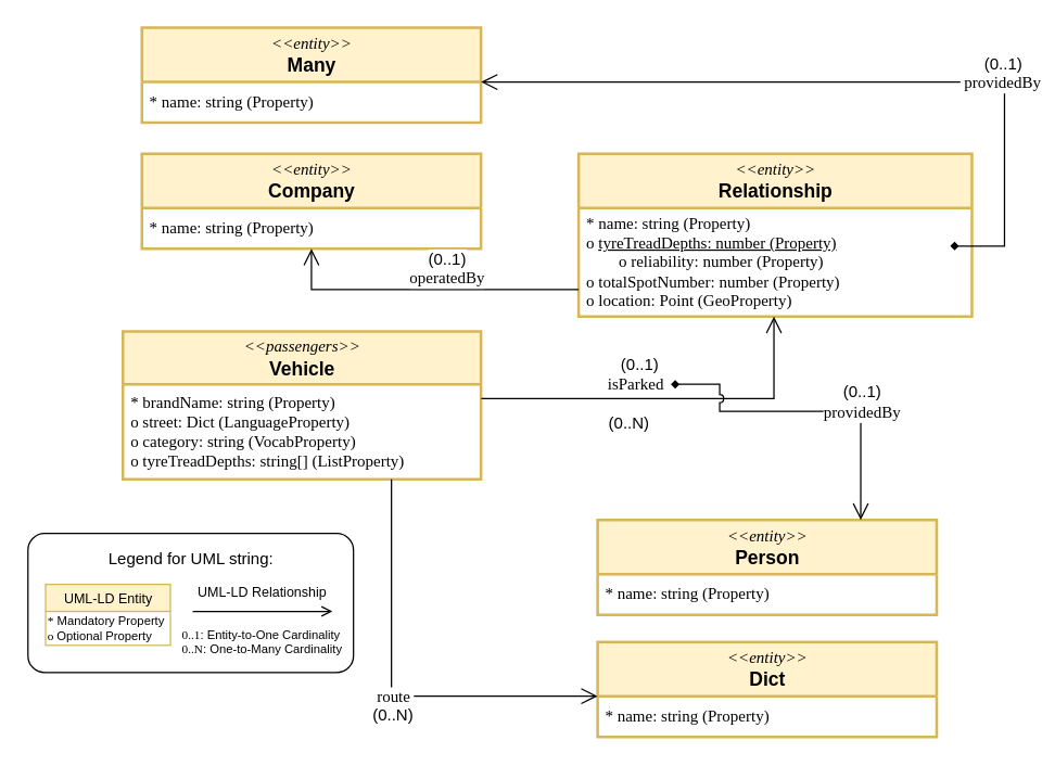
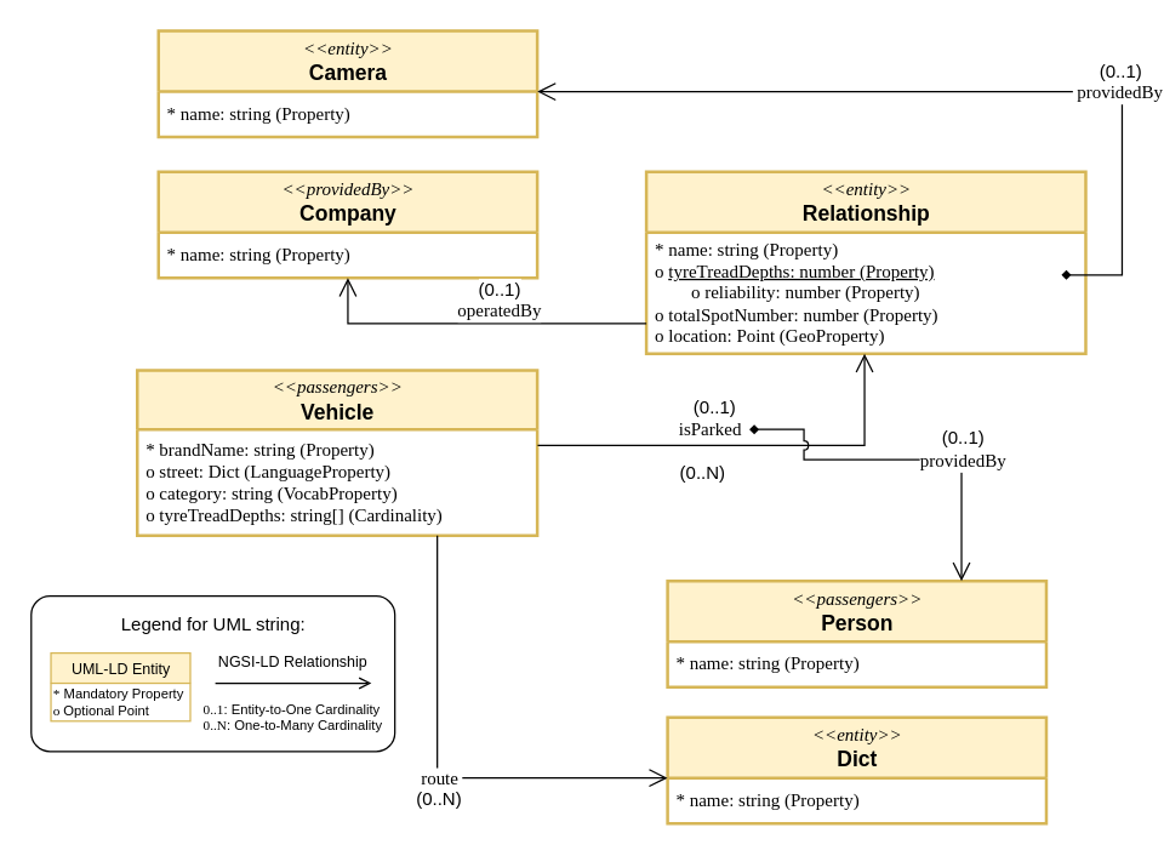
  <mxCell id="0" />
  <mxCell id="1" parent="0" />
  <mxCell id="2" value="&lt;font face=&quot;Tahoma&quot;&gt;&lt;i style=&quot;&quot;&gt;&lt;font style=&quot;font-size: 12px;&quot;&gt;&amp;lt;&amp;lt;passengers&amp;gt;&amp;gt;&lt;/font&gt;&lt;/i&gt;&lt;br&gt;&lt;/font&gt;&lt;b&gt;Vehicle&lt;/b&gt;" style="swimlane;childLayout=stackLayout;horizontal=1;startSize=39;horizontalStack=0;rounded=0;fontSize=14;fontStyle=0;strokeWidth=2;resizeParent=0;resizeLast=1;shadow=0;dashed=0;align=center;fillColor=#fff2cc;strokeColor=#d6b656;arcSize=19;spacingBottom=2;html=1;" parent="1" vertex="1"><mxGeometry x="90" y="244" width="264" height="109" as="geometry" /></mxCell>
- <mxCell id="3" value="* brandName: string (Property)&lt;br&gt;o street: Dict (LanguageProperty)&lt;div&gt;o category: string (VocabProperty)&lt;br&gt;&lt;/div&gt;&lt;div&gt;o tyreTreadDepths: string[] (ListProperty)&lt;br&gt;&lt;/div&gt;" style="align=left;strokeColor=none;fillColor=none;spacingLeft=4;fontSize=12;verticalAlign=top;resizable=0;rotatable=0;part=1;html=1;fontFamily=Verdana;" parent="2" vertex="1"><mxGeometry y="39" width="264" height="70" as="geometry" /></mxCell>
+ <mxCell id="3" value="* brandName: string (Property)&lt;br&gt;o street: Dict (LanguageProperty)&lt;div&gt;o category: string (VocabProperty)&lt;br&gt;&lt;/div&gt;&lt;div&gt;o tyreTreadDepths: string[] (Cardinality)&lt;br&gt;&lt;/div&gt;" style="align=left;strokeColor=none;fillColor=none;spacingLeft=4;fontSize=12;verticalAlign=top;resizable=0;rotatable=0;part=1;html=1;fontFamily=Verdana;" parent="2" vertex="1"><mxGeometry y="39" width="264" height="70" as="geometry" /></mxCell>
  <mxCell id="4" value="&lt;font style=&quot;font-size: 12px;&quot; face=&quot;Tahoma&quot;&gt;&amp;lt;&amp;lt;entity&amp;gt;&amp;gt;&lt;/font&gt;&lt;br&gt;&lt;span style=&quot;font-style: normal;&quot;&gt;&lt;b&gt;Relationship&lt;/b&gt;&lt;/span&gt;" style="swimlane;childLayout=stackLayout;horizontal=1;startSize=40;horizontalStack=0;rounded=0;fontSize=14;fontStyle=2;strokeWidth=2;resizeParent=0;resizeLast=1;shadow=0;dashed=0;align=center;fillColor=#fff2cc;strokeColor=#d6b656;spacingBottom=2;arcSize=19;fixDash=0;autosize=1;container=1;backgroundOutline=0;enumerate=0;noLabel=0;html=1;" parent="1" vertex="1"><mxGeometry x="426" y="113" width="290" height="120" as="geometry" /></mxCell>
  <mxCell id="5" value="* name: string (Property)&lt;div&gt;&lt;div&gt;o &lt;u&gt;tyreTreadDepths: number (Property)&lt;/u&gt;&lt;/div&gt;&lt;div&gt;&lt;div&gt;&lt;span style=&quot;white-space: pre;&quot;&gt;&#09;&lt;/span&gt;o reliability: number (Property)&lt;/div&gt;&lt;/div&gt;&lt;div&gt;o totalSpotNumber: number (Property)&lt;/div&gt;&lt;/div&gt;&lt;div&gt;&lt;div&gt;o location: Point (GeoProperty)&lt;/div&gt;&lt;/div&gt;" style="align=left;strokeColor=none;fillColor=none;spacingLeft=4;fontSize=12;verticalAlign=middle;resizable=0;rotatable=0;part=1;spacingBottom=0;html=1;fontFamily=Verdana;spacing=2;horizontal=1;autosize=1;resizeWidth=0;resizeHeight=0;" parent="4" vertex="1"><mxGeometry y="40" width="290" height="80" as="geometry" /></mxCell>
- <mxCell id="6" value="&lt;font style=&quot;font-size: 12px;&quot; face=&quot;Tahoma&quot;&gt;&amp;lt;&amp;lt;entity&amp;gt;&amp;gt;&lt;/font&gt;&lt;br&gt;&lt;span style=&quot;font-style: normal;&quot;&gt;&lt;b&gt;Company&lt;/b&gt;&lt;/span&gt;" style="swimlane;childLayout=stackLayout;horizontal=1;startSize=40;horizontalStack=0;rounded=0;fontSize=14;fontStyle=2;strokeWidth=2;resizeParent=0;resizeLast=1;shadow=0;dashed=0;align=center;fillColor=#fff2cc;strokeColor=#d6b656;spacingBottom=2;arcSize=19;fixDash=0;autosize=1;container=1;backgroundOutline=0;enumerate=0;noLabel=0;html=1;" parent="1" vertex="1"><mxGeometry x="104" y="113" width="250" height="70" as="geometry" /></mxCell>
+ <mxCell id="6" value="&lt;font style=&quot;font-size: 12px;&quot; face=&quot;Tahoma&quot;&gt;&amp;lt;&amp;lt;providedBy&amp;gt;&amp;gt;&lt;/font&gt;&lt;br&gt;&lt;span style=&quot;font-style: normal;&quot;&gt;&lt;b&gt;Company&lt;/b&gt;&lt;/span&gt;" style="swimlane;childLayout=stackLayout;horizontal=1;startSize=40;horizontalStack=0;rounded=0;fontSize=14;fontStyle=2;strokeWidth=2;resizeParent=0;resizeLast=1;shadow=0;dashed=0;align=center;fillColor=#fff2cc;strokeColor=#d6b656;spacingBottom=2;arcSize=19;fixDash=0;autosize=1;container=1;backgroundOutline=0;enumerate=0;noLabel=0;html=1;" parent="1" vertex="1"><mxGeometry x="104" y="113" width="250" height="70" as="geometry" /></mxCell>
  <mxCell id="7" value="* name: string (Property)" style="align=left;strokeColor=none;fillColor=none;spacingLeft=4;fontSize=12;verticalAlign=middle;resizable=0;rotatable=0;part=1;spacingBottom=0;html=1;fontFamily=Verdana;spacing=2;horizontal=1;autosize=1;resizeWidth=0;resizeHeight=0;" parent="6" vertex="1"><mxGeometry y="40" width="250" height="30" as="geometry" /></mxCell>
  <mxCell id="8" style="edgeStyle=orthogonalEdgeStyle;rounded=0;orthogonalLoop=1;jettySize=auto;html=1;exitX=0.997;exitY=0.151;exitDx=0;exitDy=0;endArrow=open;endFill=0;startSize=4;endSize=10;exitPerimeter=0;" parent="1" edge="1"><mxGeometry relative="1" as="geometry"><Array as="points"><mxPoint x="570" y="294" /></Array><mxPoint x="354.25" y="293.57" as="sourcePoint" /><mxPoint x="570" y="233" as="targetPoint" /></mxGeometry></mxCell>
  <mxCell id="9" value="&lt;font face=&quot;Verdana&quot; style=&quot;font-size: 12px;&quot;&gt;isParked&lt;/font&gt;" style="edgeLabel;html=1;align=center;verticalAlign=middle;resizable=0;points=[];" parent="8" vertex="1" connectable="0"><mxGeometry x="0.011" y="1" relative="1" as="geometry"><mxPoint x="-27" y="-10" as="offset" /></mxGeometry></mxCell>
  <mxCell id="10" style="edgeStyle=orthogonalEdgeStyle;rounded=0;orthogonalLoop=1;jettySize=auto;html=1;entryX=0.5;entryY=1;entryDx=0;entryDy=0;endArrow=open;endFill=0;startSize=4;endSize=10;exitX=0;exitY=0.75;exitDx=0;exitDy=0;" parent="1" source="5" target="7" edge="1"><mxGeometry relative="1" as="geometry"><Array as="points"><mxPoint x="229" y="213" /></Array><mxPoint x="430" y="223" as="sourcePoint" /><mxPoint x="565" y="243" as="targetPoint" /></mxGeometry></mxCell>
  <mxCell id="11" value="&lt;font face=&quot;Verdana&quot;&gt;&lt;span style=&quot;font-size: 12px;&quot;&gt;operatedBy&lt;/span&gt;&lt;/font&gt;" style="edgeLabel;html=1;align=center;verticalAlign=middle;resizable=0;points=[];" parent="10" vertex="1" connectable="0"><mxGeometry x="0.011" y="1" relative="1" as="geometry"><mxPoint x="17" y="-10" as="offset" /></mxGeometry></mxCell>
- <mxCell id="12" value="&lt;font style=&quot;font-size: 12px;&quot; face=&quot;Tahoma&quot;&gt;&amp;lt;&amp;lt;entity&amp;gt;&amp;gt;&lt;/font&gt;&lt;br&gt;&lt;span style=&quot;font-style: normal;&quot;&gt;&lt;b&gt;Person&lt;/b&gt;&lt;/span&gt;" style="swimlane;childLayout=stackLayout;horizontal=1;startSize=40;horizontalStack=0;rounded=0;fontSize=14;fontStyle=2;strokeWidth=2;resizeParent=0;resizeLast=1;shadow=0;dashed=0;align=center;fillColor=#fff2cc;strokeColor=#d6b656;spacingBottom=2;arcSize=19;fixDash=0;autosize=1;container=1;backgroundOutline=0;enumerate=0;noLabel=0;html=1;" parent="1" vertex="1"><mxGeometry x="440" y="383" width="250" height="70" as="geometry" /></mxCell>
+ <mxCell id="12" value="&lt;font style=&quot;font-size: 12px;&quot; face=&quot;Tahoma&quot;&gt;&amp;lt;&amp;lt;passengers&amp;gt;&amp;gt;&lt;/font&gt;&lt;br&gt;&lt;span style=&quot;font-style: normal;&quot;&gt;&lt;b&gt;Person&lt;/b&gt;&lt;/span&gt;" style="swimlane;childLayout=stackLayout;horizontal=1;startSize=40;horizontalStack=0;rounded=0;fontSize=14;fontStyle=2;strokeWidth=2;resizeParent=0;resizeLast=1;shadow=0;dashed=0;align=center;fillColor=#fff2cc;strokeColor=#d6b656;spacingBottom=2;arcSize=19;fixDash=0;autosize=1;container=1;backgroundOutline=0;enumerate=0;noLabel=0;html=1;" parent="1" vertex="1"><mxGeometry x="440" y="383" width="250" height="70" as="geometry" /></mxCell>
  <mxCell id="13" value="* name: string (Property)" style="align=left;strokeColor=none;fillColor=none;spacingLeft=4;fontSize=12;verticalAlign=middle;resizable=0;rotatable=0;part=1;spacingBottom=0;html=1;fontFamily=Verdana;spacing=2;horizontal=1;autosize=1;resizeWidth=0;resizeHeight=0;" parent="12" vertex="1"><mxGeometry y="40" width="250" height="30" as="geometry" /></mxCell>
  <mxCell id="14" value="&lt;font style=&quot;font-size: 12px;&quot; face=&quot;Tahoma&quot;&gt;&amp;lt;&amp;lt;entity&amp;gt;&amp;gt;&lt;/font&gt;&lt;br&gt;&lt;span style=&quot;font-style: normal;&quot;&gt;&lt;b&gt;Dict&lt;/b&gt;&lt;/span&gt;" style="swimlane;childLayout=stackLayout;horizontal=1;startSize=40;horizontalStack=0;rounded=0;fontSize=14;fontStyle=2;strokeWidth=2;resizeParent=0;resizeLast=1;shadow=0;dashed=0;align=center;fillColor=#fff2cc;strokeColor=#d6b656;spacingBottom=2;arcSize=19;fixDash=0;autosize=1;container=1;backgroundOutline=0;enumerate=0;noLabel=0;html=1;" parent="1" vertex="1"><mxGeometry x="440" y="473" width="250" height="70" as="geometry" /></mxCell>
  <mxCell id="15" value="* name: string (Property)" style="align=left;strokeColor=none;fillColor=none;spacingLeft=4;fontSize=12;verticalAlign=middle;resizable=0;rotatable=0;part=1;spacingBottom=0;html=1;fontFamily=Verdana;spacing=2;horizontal=1;autosize=1;resizeWidth=0;resizeHeight=0;" parent="14" vertex="1"><mxGeometry y="40" width="250" height="30" as="geometry" /></mxCell>
  <mxCell id="16" style="edgeStyle=orthogonalEdgeStyle;rounded=0;orthogonalLoop=1;jettySize=auto;html=1;entryX=0;entryY=0;entryDx=0;entryDy=0;endArrow=open;endFill=0;startSize=4;endSize=10;exitX=0.75;exitY=1;exitDx=0;exitDy=0;" parent="1" source="3" target="15" edge="1"><mxGeometry relative="1" as="geometry"><Array as="points"><mxPoint x="288" y="513" /></Array><mxPoint x="300" y="363" as="sourcePoint" /><mxPoint x="438" y="513" as="targetPoint" /></mxGeometry></mxCell>
  <mxCell id="17" value="&lt;font face=&quot;Verdana&quot; style=&quot;font-size: 12px;&quot;&gt;route&amp;nbsp;&lt;/font&gt;" style="edgeLabel;html=1;align=center;verticalAlign=middle;resizable=0;points=[];" parent="16" vertex="1" connectable="0"><mxGeometry x="0.011" y="1" relative="1" as="geometry"><mxPoint x="1" y="2" as="offset" /></mxGeometry></mxCell>
- <mxCell id="18" value="&lt;font style=&quot;font-size: 12px;&quot; face=&quot;Tahoma&quot;&gt;&amp;lt;&amp;lt;entity&amp;gt;&amp;gt;&lt;/font&gt;&lt;br&gt;&lt;span style=&quot;font-style: normal;&quot;&gt;&lt;b&gt;Many&lt;/b&gt;&lt;/span&gt;" style="swimlane;childLayout=stackLayout;horizontal=1;startSize=40;horizontalStack=0;rounded=0;fontSize=14;fontStyle=2;strokeWidth=2;resizeParent=0;resizeLast=1;shadow=0;dashed=0;align=center;fillColor=#fff2cc;strokeColor=#d6b656;spacingBottom=2;arcSize=19;fixDash=0;autosize=1;container=1;backgroundOutline=0;enumerate=0;noLabel=0;html=1;" parent="1" vertex="1"><mxGeometry x="104" y="20" width="250" height="70" as="geometry" /></mxCell>
+ <mxCell id="18" value="&lt;font style=&quot;font-size: 12px;&quot; face=&quot;Tahoma&quot;&gt;&amp;lt;&amp;lt;entity&amp;gt;&amp;gt;&lt;/font&gt;&lt;br&gt;&lt;span style=&quot;font-style: normal;&quot;&gt;&lt;b&gt;Camera&lt;/b&gt;&lt;/span&gt;" style="swimlane;childLayout=stackLayout;horizontal=1;startSize=40;horizontalStack=0;rounded=0;fontSize=14;fontStyle=2;strokeWidth=2;resizeParent=0;resizeLast=1;shadow=0;dashed=0;align=center;fillColor=#fff2cc;strokeColor=#d6b656;spacingBottom=2;arcSize=19;fixDash=0;autosize=1;container=1;backgroundOutline=0;enumerate=0;noLabel=0;html=1;" parent="1" vertex="1"><mxGeometry x="104" y="20" width="250" height="70" as="geometry" /></mxCell>
  <mxCell id="19" value="* name: string (Property)" style="align=left;strokeColor=none;fillColor=none;spacingLeft=4;fontSize=12;verticalAlign=middle;resizable=0;rotatable=0;part=1;spacingBottom=0;html=1;fontFamily=Verdana;spacing=2;horizontal=1;autosize=1;resizeWidth=0;resizeHeight=0;" parent="18" vertex="1"><mxGeometry y="40" width="250" height="30" as="geometry" /></mxCell>
  <mxCell id="20" style="edgeStyle=orthogonalEdgeStyle;rounded=0;orthogonalLoop=1;jettySize=auto;html=1;endArrow=open;endFill=0;startSize=4;endSize=10;startArrow=diamond;startFill=1;entryX=1;entryY=0;entryDx=0;entryDy=0;" parent="1" target="19" edge="1"><mxGeometry relative="1" as="geometry"><Array as="points"><mxPoint x="740" y="181" /><mxPoint x="740" y="60" /></Array><mxPoint x="700" y="181" as="sourcePoint" /><mxPoint x="370" y="53" as="targetPoint" /></mxGeometry></mxCell>
  <mxCell id="21" value="&lt;font face=&quot;Verdana&quot;&gt;&lt;span style=&quot;font-size: 12px;&quot;&gt;&amp;nbsp;providedBy&lt;/span&gt;&lt;/font&gt;" style="edgeLabel;html=1;align=center;verticalAlign=middle;resizable=0;points=[];" parent="20" vertex="1" connectable="0"><mxGeometry x="0.011" y="1" relative="1" as="geometry"><mxPoint x="112" y="-1" as="offset" /></mxGeometry></mxCell>
  <mxCell id="22" style="edgeStyle=orthogonalEdgeStyle;rounded=0;orthogonalLoop=1;jettySize=auto;html=1;entryX=0.5;entryY=1;entryDx=0;entryDy=0;endArrow=open;endFill=0;startSize=4;endSize=10;startArrow=diamond;startFill=1;jumpStyle=arc;" parent="1" edge="1"><mxGeometry relative="1" as="geometry"><Array as="points"><mxPoint x="530" y="283" /><mxPoint x="530" y="303" /><mxPoint x="634" y="303" /></Array><mxPoint x="494" y="283" as="sourcePoint" /><mxPoint x="634" y="383" as="targetPoint" /></mxGeometry></mxCell>
  <mxCell id="23" value="&lt;font face=&quot;Verdana&quot; style=&quot;font-size: 12px;&quot;&gt;providedBy&lt;/font&gt;" style="edgeLabel;html=1;align=center;verticalAlign=middle;resizable=0;points=[];" parent="22" vertex="1" connectable="0"><mxGeometry x="0.011" y="1" relative="1" as="geometry"><mxPoint x="39" y="1" as="offset" /></mxGeometry></mxCell>
  <mxCell id="24" value="&lt;font face=&quot;Helvetica&quot; style=&quot;font-size: 12px;&quot;&gt;(0..1)&lt;/font&gt;" style="edgeLabel;html=1;align=center;verticalAlign=middle;resizable=0;points=[];" parent="1" vertex="1" connectable="0"><mxGeometry x="738.002" y="46.995" as="geometry" /></mxCell>
  <mxCell id="25" value="&lt;font face=&quot;Helvetica&quot; style=&quot;font-size: 12px;&quot;&gt;(0..1)&lt;/font&gt;" style="edgeLabel;html=1;align=center;verticalAlign=middle;resizable=0;points=[];" parent="1" vertex="1" connectable="0"><mxGeometry x="327.002" y="190.995" as="geometry"><mxPoint x="1" as="offset" /></mxGeometry></mxCell>
  <mxCell id="26" value="&lt;font face=&quot;Helvetica&quot; style=&quot;font-size: 12px;&quot;&gt;(0..N)&lt;/font&gt;" style="edgeLabel;html=1;align=center;verticalAlign=middle;resizable=0;points=[];" parent="1" vertex="1" connectable="0"><mxGeometry x="296.002" y="529.995" as="geometry"><mxPoint x="-8" y="-3" as="offset" /></mxGeometry></mxCell>
  <mxCell id="27" value="&lt;font face=&quot;Helvetica&quot; style=&quot;font-size: 12px;&quot;&gt;(0..N)&lt;/font&gt;" style="edgeLabel;html=1;align=center;verticalAlign=middle;resizable=0;points=[];" parent="1" vertex="1" connectable="0"><mxGeometry x="460.002" y="312.995" as="geometry"><mxPoint x="2" y="-1" as="offset" /></mxGeometry></mxCell>
  <mxCell id="28" value="&lt;font face=&quot;Helvetica&quot; style=&quot;font-size: 12px;&quot;&gt;(0..1)&lt;/font&gt;" style="edgeLabel;html=1;align=center;verticalAlign=middle;resizable=0;points=[];" parent="1" vertex="1" connectable="0"><mxGeometry x="638.002" y="288.995" as="geometry"><mxPoint x="-4" as="offset" /></mxGeometry></mxCell>
  <mxCell id="29" value="&lt;font face=&quot;Helvetica&quot; style=&quot;font-size: 12px;&quot;&gt;(0..1)&lt;/font&gt;" style="edgeLabel;html=1;align=center;verticalAlign=middle;resizable=0;points=[];" parent="1" vertex="1" connectable="0"><mxGeometry x="470.002" y="268.995" as="geometry" /></mxCell>
  <mxCell id="30" value="" style="rounded=1;whiteSpace=wrap;html=1;arcSize=12;" parent="1" vertex="1"><mxGeometry x="20" y="393" width="240" height="102.5" as="geometry" /></mxCell>
  <mxCell id="31" value="Legend for UML string:" style="text;html=1;align=center;verticalAlign=middle;whiteSpace=wrap;rounded=0;" parent="1" vertex="1"><mxGeometry x="62.5" y="397" width="155" height="30" as="geometry" /></mxCell>
  <mxCell id="32" value="&lt;font style=&quot;font-size: 10px;&quot;&gt;UML-LD Entity&lt;/font&gt;" style="swimlane;childLayout=stackLayout;horizontal=1;startSize=38;horizontalStack=0;rounded=0;fontSize=14;fontStyle=0;strokeWidth=1;resizeParent=0;resizeLast=1;shadow=0;dashed=0;align=center;fillColor=#fff2cc;strokeColor=#d6b656;spacingBottom=2;arcSize=19;fixDash=0;autosize=1;container=1;backgroundOutline=0;enumerate=0;noLabel=0;html=1;" parent="1" vertex="1"><mxGeometry x="33" y="430.5" width="92" height="20" as="geometry"><mxRectangle x="510" y="-30" width="90" height="30" as="alternateBounds" /></mxGeometry></mxCell>
  <mxCell id="33" value="&lt;div style=&quot;font-size: 11px;&quot;&gt;&lt;br&gt;&lt;/div&gt;" style="align=left;strokeColor=#d6b656;fillColor=#FFFFFF;spacingLeft=4;fontSize=12;verticalAlign=top;resizable=1;rotatable=1;part=1;spacingBottom=0;html=1;fontFamily=Verdana;spacing=2;horizontal=1;autosize=1;resizeWidth=0;resizeHeight=0;movable=1;deletable=1;editable=1;locked=0;connectable=1;" parent="1" vertex="1"><mxGeometry x="33" y="450.5" width="92" height="25" as="geometry" /></mxCell>
- <mxCell id="34" value="&lt;div style=&quot;text-align: left; font-size: 9px;&quot;&gt;&lt;font style=&quot;font-size: 9px;&quot;&gt;&lt;span style=&quot;background-color: initial; text-wrap: nowrap; font-family: Verdana;&quot;&gt;*&lt;/span&gt;&lt;span style=&quot;background-color: initial;&quot;&gt;&amp;nbsp;Mandatory Property&lt;/span&gt;&lt;/font&gt;&lt;/div&gt;&lt;div style=&quot;text-align: left; font-size: 9px;&quot;&gt;&lt;font style=&quot;font-size: 9px;&quot;&gt;&lt;span style=&quot;font-family: Verdana; text-wrap: nowrap; background-color: initial;&quot;&gt;&lt;font style=&quot;font-size: 9px;&quot;&gt;o&amp;nbsp;&lt;/font&gt;&lt;/span&gt;&lt;span style=&quot;background-color: initial;&quot;&gt;Optional Property&lt;/span&gt;&lt;/font&gt;&lt;br style=&quot;font-family: Verdana; text-align: left; text-wrap: nowrap; font-size: 5px;&quot;&gt;&lt;/div&gt;" style="text;html=1;align=center;verticalAlign=middle;whiteSpace=wrap;rounded=0;fontSize=5;" parent="1" vertex="1"><mxGeometry x="33" y="457.5" width="90" height="10" as="geometry" /></mxCell>
- <mxCell id="35" value="&lt;div style=&quot;text-align: left;&quot;&gt;&lt;span style=&quot;text-wrap: nowrap;&quot;&gt;&lt;font style=&quot;font-size: 10px;&quot; face=&quot;Helvetica&quot;&gt;UML-LD Relationship&lt;/font&gt;&lt;/span&gt;&lt;/div&gt;" style="text;html=1;align=center;verticalAlign=middle;whiteSpace=wrap;rounded=0;fontSize=5;" parent="1" vertex="1"><mxGeometry x="148" y="430.5" width="90" height="10" as="geometry" /></mxCell>
+ <mxCell id="34" value="&lt;div style=&quot;text-align: left; font-size: 9px;&quot;&gt;&lt;font style=&quot;font-size: 9px;&quot;&gt;&lt;span style=&quot;background-color: initial; text-wrap: nowrap; font-family: Verdana;&quot;&gt;*&lt;/span&gt;&lt;span style=&quot;background-color: initial;&quot;&gt;&amp;nbsp;Mandatory Property&lt;/span&gt;&lt;/font&gt;&lt;/div&gt;&lt;div style=&quot;text-align: left; font-size: 9px;&quot;&gt;&lt;font style=&quot;font-size: 9px;&quot;&gt;&lt;span style=&quot;font-family: Verdana; text-wrap: nowrap; background-color: initial;&quot;&gt;&lt;font style=&quot;font-size: 9px;&quot;&gt;o&amp;nbsp;&lt;/font&gt;&lt;/span&gt;&lt;span style=&quot;background-color: initial;&quot;&gt;Optional Point&lt;/span&gt;&lt;/font&gt;&lt;br style=&quot;font-family: Verdana; text-align: left; text-wrap: nowrap; font-size: 5px;&quot;&gt;&lt;/div&gt;" style="text;html=1;align=center;verticalAlign=middle;whiteSpace=wrap;rounded=0;fontSize=5;" parent="1" vertex="1"><mxGeometry x="33" y="457.5" width="90" height="10" as="geometry" /></mxCell>
+ <mxCell id="35" value="&lt;div style=&quot;text-align: left;&quot;&gt;&lt;span style=&quot;text-wrap: nowrap;&quot;&gt;&lt;font style=&quot;font-size: 10px;&quot; face=&quot;Helvetica&quot;&gt;NGSI-LD Relationship&lt;/font&gt;&lt;/span&gt;&lt;/div&gt;" style="text;html=1;align=center;verticalAlign=middle;whiteSpace=wrap;rounded=0;fontSize=5;" parent="1" vertex="1"><mxGeometry x="148" y="430.5" width="90" height="10" as="geometry" /></mxCell>
  <mxCell id="36" value="&lt;div style=&quot;text-align: left; font-size: 9px;&quot;&gt;&lt;font style=&quot;font-size: 9px;&quot;&gt;&lt;span style=&quot;background-color: initial;&quot;&gt;&lt;span style=&quot;text-wrap: nowrap;&quot;&gt;&lt;font style=&quot;font-size: 9px;&quot; face=&quot;Verdana&quot;&gt;0..1&lt;/font&gt;:&amp;nbsp;&lt;/span&gt;Entity-to-One Cardinality&lt;/span&gt;&lt;/font&gt;&lt;/div&gt;&lt;div style=&quot;text-align: left; font-size: 9px;&quot;&gt;&lt;font style=&quot;font-size: 9px;&quot;&gt;&lt;span style=&quot;text-wrap: nowrap; background-color: initial;&quot;&gt;&lt;font style=&quot;font-size: 9px;&quot;&gt;&lt;font style=&quot;font-size: 9px;&quot; face=&quot;Verdana&quot;&gt;0..N&lt;/font&gt;: One-to-Many Cardinality&lt;/font&gt;&lt;/span&gt;&lt;/font&gt;&lt;br style=&quot;font-family: Verdana; text-align: left; text-wrap: nowrap; font-size: 5px;&quot;&gt;&lt;/div&gt;" style="text;html=1;align=center;verticalAlign=middle;whiteSpace=wrap;rounded=0;fontSize=5;" parent="1" vertex="1"><mxGeometry x="138" y="457.5" width="110" height="30" as="geometry" /></mxCell>
  <mxCell id="37" value="" style="endArrow=open;html=1;rounded=0;endFill=0;" parent="1" edge="1"><mxGeometry width="50" height="50" relative="1" as="geometry"><mxPoint x="141.5" y="450.5" as="sourcePoint" /><mxPoint x="244.5" y="450.5" as="targetPoint" /></mxGeometry></mxCell>
